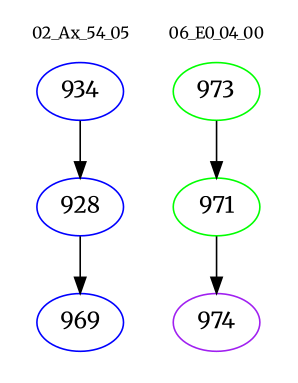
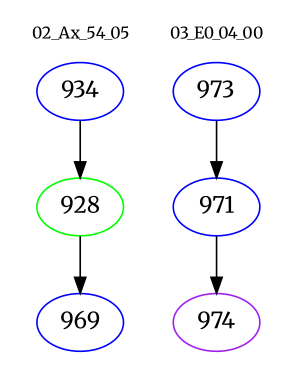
  digraph {
    fontname=Merriweather
    node [color=blue fontname=Merriweather]
    edge [color=black fontname=Merriweather]
    n1 [label=934]
-   n2 [label=928]
+   n2 [color=green label=928]
    n3 [label=969]
-   n4 [color=green label=973]
-   n5 [color=green label=971]
+   n4 [label=973]
+   n5 [label=971]
    n6 [color=purple label=974]
    subgraph cluster_1 {
      color=white
      fontsize=10
      label="02_Ax_54_05"
      n1
      n2
      n3
    }
    subgraph cluster_2 {
      color=white
      fontsize=10
-     label="06_E0_04_00"
+     label="03_E0_04_00"
      n4
      n5
      n6
    }
    n1 -> n2
    n2 -> n3
    n4 -> n5
    n5 -> n6
  }
